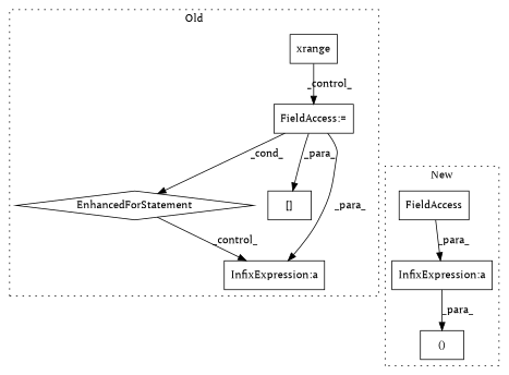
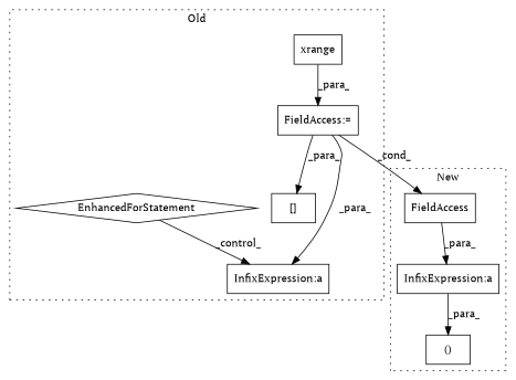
  digraph {
    fontname="PT Serif"
    node [a=27 fontname="PT Serif" l="53,2" s="2357,2442" shape=box]
    edge [fontname="PT Serif"]
    n1 [a=32 l="7,1" label=xrange s="2419,2441"]
    n2 [a=7 label="FieldAccess:="]
    n3 [a=70 label=EnhancedForStatement shape=diamond]
    n4 [a=2 l="5,1" label="[]" s="2458,2465"]
    n5 [l=3 label="InfixExpression:a" s=2478]
    n6 [a=106 l=66 label="()" s=2187]
    n7 [l=3 label="InfixExpression:a" s=2233]
    n8 [a=22 l=22 label=FieldAccess s=2211]
    subgraph cluster_1 {
      label=Old
      style=dotted
      n1
      n2
      n3
      n4
      n5
    }
    subgraph cluster_2 {
      label=New
      style=dotted
      n6
      n7
      n8
    }
-   n1 -> n2 [label=_control_]
-   n2 -> n3 [label=_cond_]
+   n1 -> n2 [label=_para_]
+   n2 -> n8 [label=_cond_]
    n2 -> n4 [label=_para_]
    n2 -> n5 [label=_para_]
    n3 -> n5 [label=_control_]
    n7 -> n6 [label=_para_]
    n8 -> n7 [label=_para_]
  }
